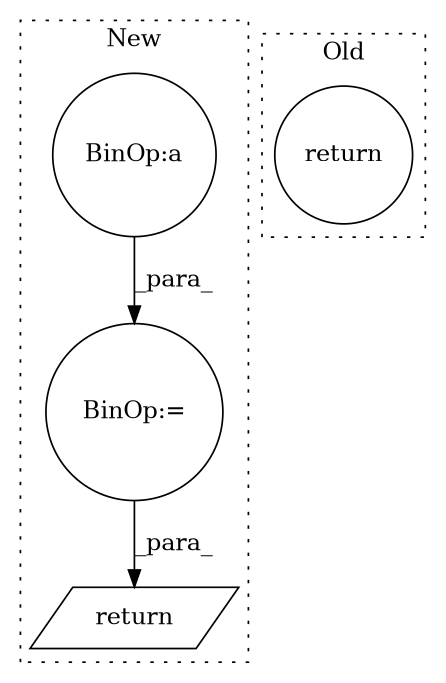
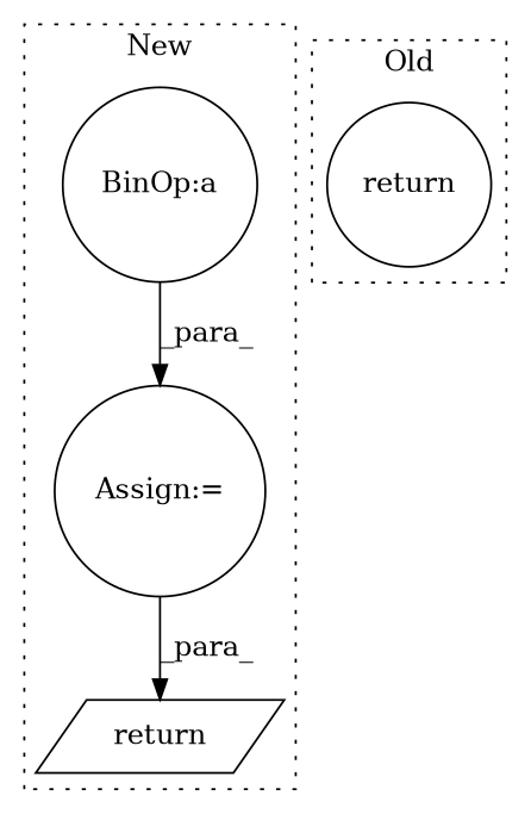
  digraph {
    node [a=93 l=7 shape=circle]
    n1 [label=return s=12774 shape=parallelogram]
-   n2 [a=68 l=3 label="BinOp:=" s=12590]
+   n2 [a=68 l=3 label="Assign:=" s=12590]
    n3 [a=82 l=3 label="BinOp:a" s=12594]
    n4 [label=return s=12540]
    subgraph cluster_1 {
      label=New
      style=dotted
      n1
      n2
      n3
    }
    subgraph cluster_2 {
      label=Old
      style=dotted
      n4
    }
    n2 -> n1 [label=_para_]
    n3 -> n2 [label=_para_]
  }
